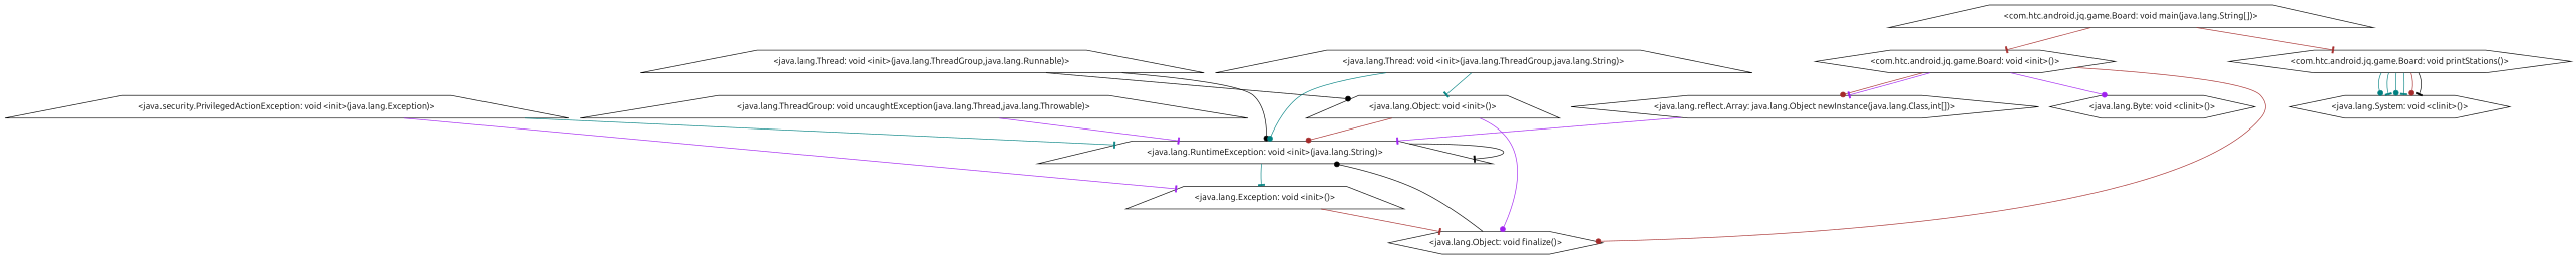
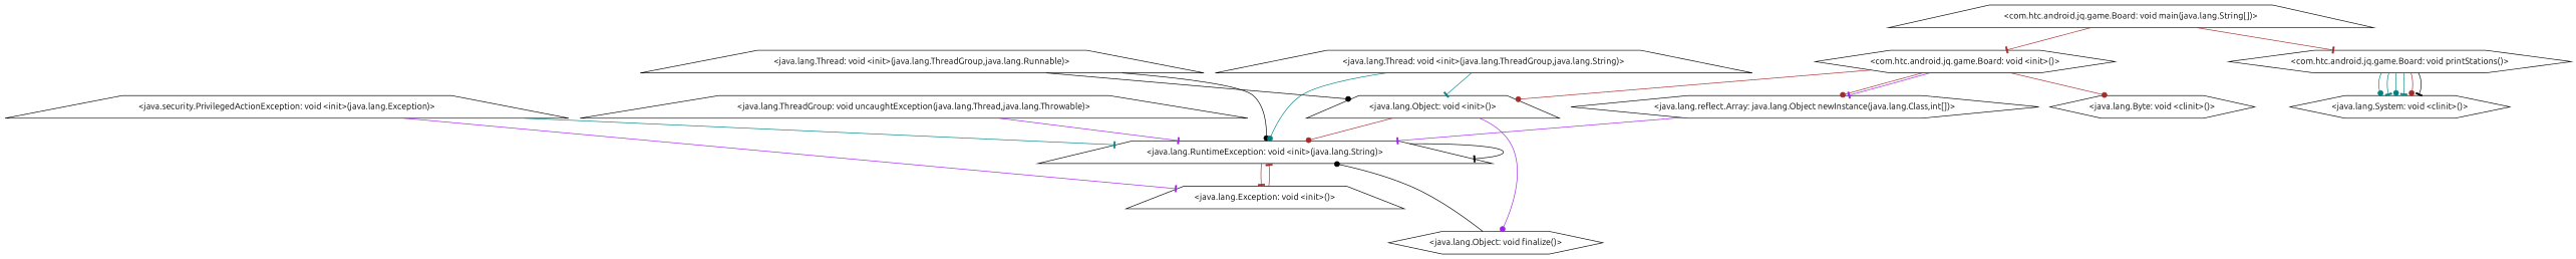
  digraph {
    fontname=Ubuntu
    node [fontname=Ubuntu shape=trapezium]
    edge [arrowhead=tee color=brown fontname=Ubuntu]
    "<com.htc.android.jq.game.Board: void <init>()>" [shape=hexagon]
    "<com.htc.android.jq.game.Board: void main(java.lang.String[])>"
    "<com.htc.android.jq.game.Board: void printStations()>" [shape=hexagon]
    "<java.lang.Object: void <init>()>"
    "<java.lang.Byte: void <clinit>()>" [shape=hexagon]
    "<java.lang.reflect.Array: java.lang.Object newInstance(java.lang.Class,int[])>" [shape=hexagon]
    "<java.lang.System: void <clinit>()>" [shape=hexagon]
    "<java.lang.RuntimeException: void <init>(java.lang.String)>"
    "<java.lang.Object: void finalize()>" [shape=hexagon]
    "<java.lang.ThreadGroup: void uncaughtException(java.lang.Thread,java.lang.Throwable)>"
    "<java.lang.Exception: void <init>()>"
    "<java.security.PrivilegedActionException: void <init>(java.lang.Exception)>"
    "<java.lang.Thread: void <init>(java.lang.ThreadGroup,java.lang.Runnable)>"
    "<java.lang.Thread: void <init>(java.lang.ThreadGroup,java.lang.String)>"
-   "<com.htc.android.jq.game.Board: void <init>()>" -> "<java.lang.Object: void finalize()>" [arrowhead=dot]
-   "<com.htc.android.jq.game.Board: void <init>()>" -> "<java.lang.Byte: void <clinit>()>" [arrowhead=dot color=purple]
+   "<com.htc.android.jq.game.Board: void <init>()>" -> "<java.lang.Object: void <init>()>" [arrowhead=dot]
+   "<com.htc.android.jq.game.Board: void <init>()>" -> "<java.lang.Byte: void <clinit>()>" [arrowhead=dot]
    "<com.htc.android.jq.game.Board: void <init>()>" -> "<java.lang.reflect.Array: java.lang.Object newInstance(java.lang.Class,int[])>" [arrowhead=dot]
    "<com.htc.android.jq.game.Board: void <init>()>" -> "<java.lang.reflect.Array: java.lang.Object newInstance(java.lang.Class,int[])>" [color=purple]
    "<com.htc.android.jq.game.Board: void main(java.lang.String[])>" -> "<com.htc.android.jq.game.Board: void <init>()>"
    "<com.htc.android.jq.game.Board: void main(java.lang.String[])>" -> "<com.htc.android.jq.game.Board: void printStations()>"
    "<com.htc.android.jq.game.Board: void printStations()>" -> "<java.lang.System: void <clinit>()>" [arrowhead=dot color=teal]
    "<com.htc.android.jq.game.Board: void printStations()>" -> "<java.lang.System: void <clinit>()>" [color=teal]
    "<com.htc.android.jq.game.Board: void printStations()>" -> "<java.lang.System: void <clinit>()>" [arrowhead=dot color=teal]
    "<com.htc.android.jq.game.Board: void printStations()>" -> "<java.lang.System: void <clinit>()>" [color=teal]
    "<com.htc.android.jq.game.Board: void printStations()>" -> "<java.lang.System: void <clinit>()>" [arrowhead=dot]
    "<com.htc.android.jq.game.Board: void printStations()>" -> "<java.lang.System: void <clinit>()>" [color=black]
    "<java.lang.Object: void <init>()>" -> "<java.lang.RuntimeException: void <init>(java.lang.String)>" [arrowhead=dot]
    "<java.lang.Object: void <init>()>" -> "<java.lang.Object: void finalize()>" [arrowhead=dot color=purple]
    "<java.lang.reflect.Array: java.lang.Object newInstance(java.lang.Class,int[])>" -> "<java.lang.RuntimeException: void <init>(java.lang.String)>" [color=purple]
    "<java.lang.RuntimeException: void <init>(java.lang.String)>" -> "<java.lang.RuntimeException: void <init>(java.lang.String)>" [color=black]
-   "<java.lang.RuntimeException: void <init>(java.lang.String)>" -> "<java.lang.Exception: void <init>()>" [color=teal]
+   "<java.lang.RuntimeException: void <init>(java.lang.String)>" -> "<java.lang.Exception: void <init>()>"
    "<java.lang.Object: void finalize()>" -> "<java.lang.RuntimeException: void <init>(java.lang.String)>" [arrowhead=dot color=black]
    "<java.lang.ThreadGroup: void uncaughtException(java.lang.Thread,java.lang.Throwable)>" -> "<java.lang.RuntimeException: void <init>(java.lang.String)>" [color=purple]
-   "<java.lang.Exception: void <init>()>" -> "<java.lang.Object: void finalize()>"
+   "<java.lang.Exception: void <init>()>" -> "<java.lang.RuntimeException: void <init>(java.lang.String)>"
    "<java.security.PrivilegedActionException: void <init>(java.lang.Exception)>" -> "<java.lang.RuntimeException: void <init>(java.lang.String)>" [color=teal]
    "<java.security.PrivilegedActionException: void <init>(java.lang.Exception)>" -> "<java.lang.Exception: void <init>()>" [color=purple]
    "<java.lang.Thread: void <init>(java.lang.ThreadGroup,java.lang.Runnable)>" -> "<java.lang.Object: void <init>()>" [arrowhead=dot color=black]
    "<java.lang.Thread: void <init>(java.lang.ThreadGroup,java.lang.Runnable)>" -> "<java.lang.RuntimeException: void <init>(java.lang.String)>" [arrowhead=dot color=black]
    "<java.lang.Thread: void <init>(java.lang.ThreadGroup,java.lang.String)>" -> "<java.lang.Object: void <init>()>" [color=teal]
    "<java.lang.Thread: void <init>(java.lang.ThreadGroup,java.lang.String)>" -> "<java.lang.RuntimeException: void <init>(java.lang.String)>" [arrowhead=dot color=teal]
  }
